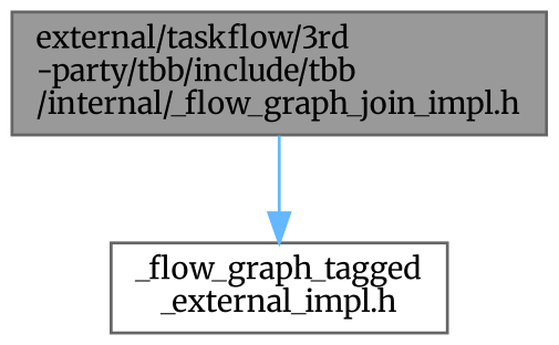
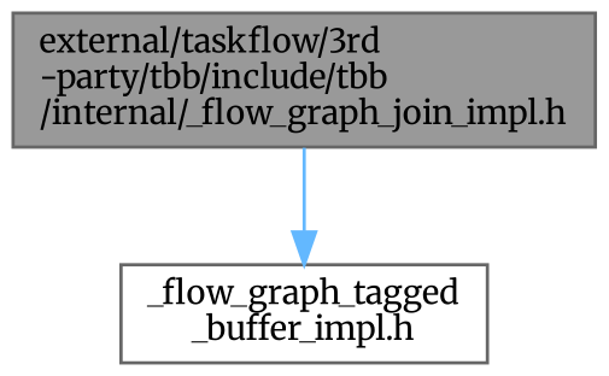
  digraph {
    fontname=Merriweather
    node [fontname=Merriweather fontsize=10 shape=box style=filled]
    n1 [color=gray40 fillcolor=grey60 fontcolor=black height=0.2 label="external/taskflow/3rd\l-party/tbb/include/tbb\l/internal/_flow_graph_join_impl.h" width=0.4]
-   n2 [color=grey40 fillcolor=white height=0.2 label="_flow_graph_tagged\l_external_impl.h" width=0.4]
+   n2 [color=grey40 fillcolor=white height=0.2 label="_flow_graph_tagged\l_buffer_impl.h" width=0.4]
    n1 -> n2 [color=steelblue1 fontname=Merriweather fontsize=10 labelfontname=Helvetica labelfontsize=10 style=solid]
  }
